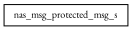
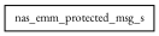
  digraph {
    rankdir=LR
    fontname="EB Garamond"
-   n1 [color=black fillcolor=white fontname="EB Garamond" fontsize=10 height=0.2 label=nas_msg_protected_msg_s shape=record style=filled width=0.4]
+   n1 [color=black fillcolor=white fontname="EB Garamond" fontsize=10 height=0.2 label=nas_emm_protected_msg_s shape=record style=filled width=0.4]
  }
